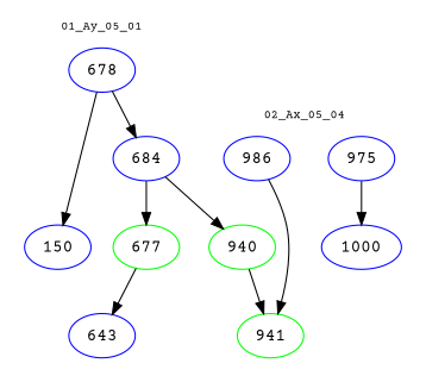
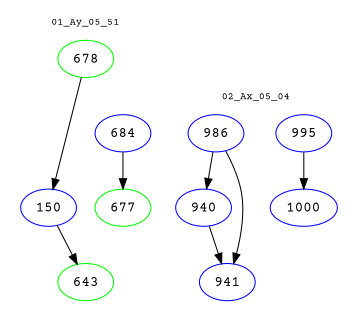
  digraph {
    fontname="Courier Prime"
    node [color=blue fontname="Courier Prime"]
    edge [color=black fontname="Courier Prime"]
-   n1 [label=678]
+   n1 [color=green label=678]
    n2 [label=150]
    n3 [label=684]
-   n4 [label=643]
+   n4 [color=green label=643]
    n5 [color=green label=677]
    n6 [label=986]
-   n7 [color=green label=940]
-   n8 [label=975]
-   n9 [color=green label=941]
+   n7 [label=940]
+   n8 [label=995]
+   n9 [label=941]
    n10 [label=1000]
    subgraph cluster_1 {
      color=white
      fontsize=10
-     label="01_Ay_05_01"
+     label="01_Ay_05_51"
      n1
      n2
      n3
      n4
      n5
    }
    subgraph cluster_2 {
      color=white
      fontsize=10
      label="02_Ax_05_04"
      n6
      n7
      n8
      n9
      n10
    }
    n1 -> n2
-   n1 -> n3
-   n5 -> n4
+   n2 -> n4
    n3 -> n5
-   n3 -> n7
+   n6 -> n7
    n6 -> n9
    n7 -> n9
    n8 -> n10
  }
